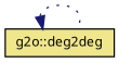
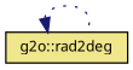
  digraph {
    rankdir=LR
    fontname="Noto Sans"
-   n1 [color=black fillcolor=khaki fontcolor=black fontname="Noto Sans" fontsize=10 height=0.2 label="g2o::deg2deg" shape=record style=filled width=0.4]
+   n1 [color=black fillcolor=khaki fontcolor=black fontname="Noto Sans" fontsize=10 height=0.2 label="g2o::rad2deg" shape=record style=filled width=0.4]
    n1 -> n1 [color=midnightblue dir=back fontname="Noto Sans" fontsize=10 labelfontname=Helvetica labelfontsize=10 style=dotted]
  }
